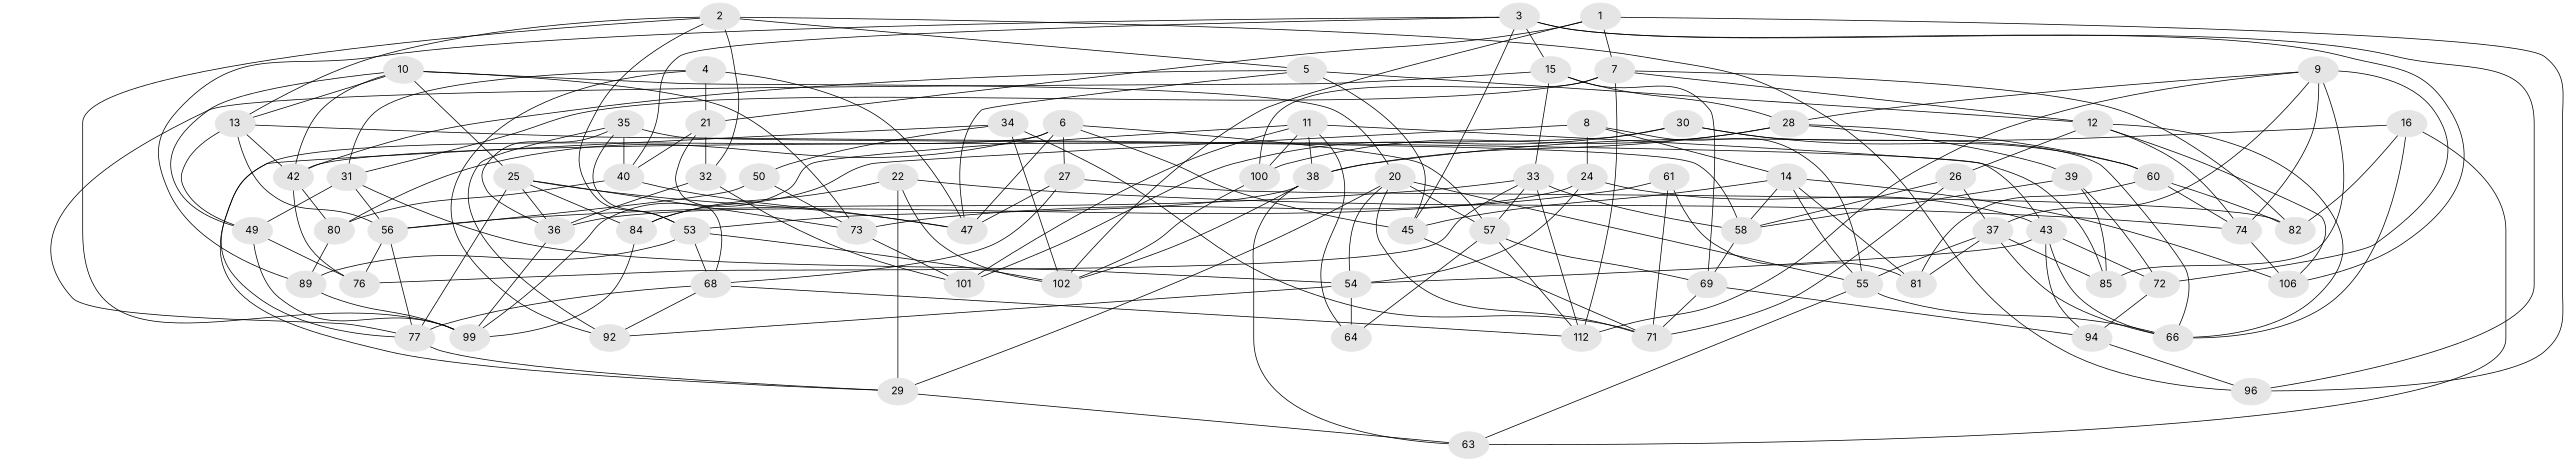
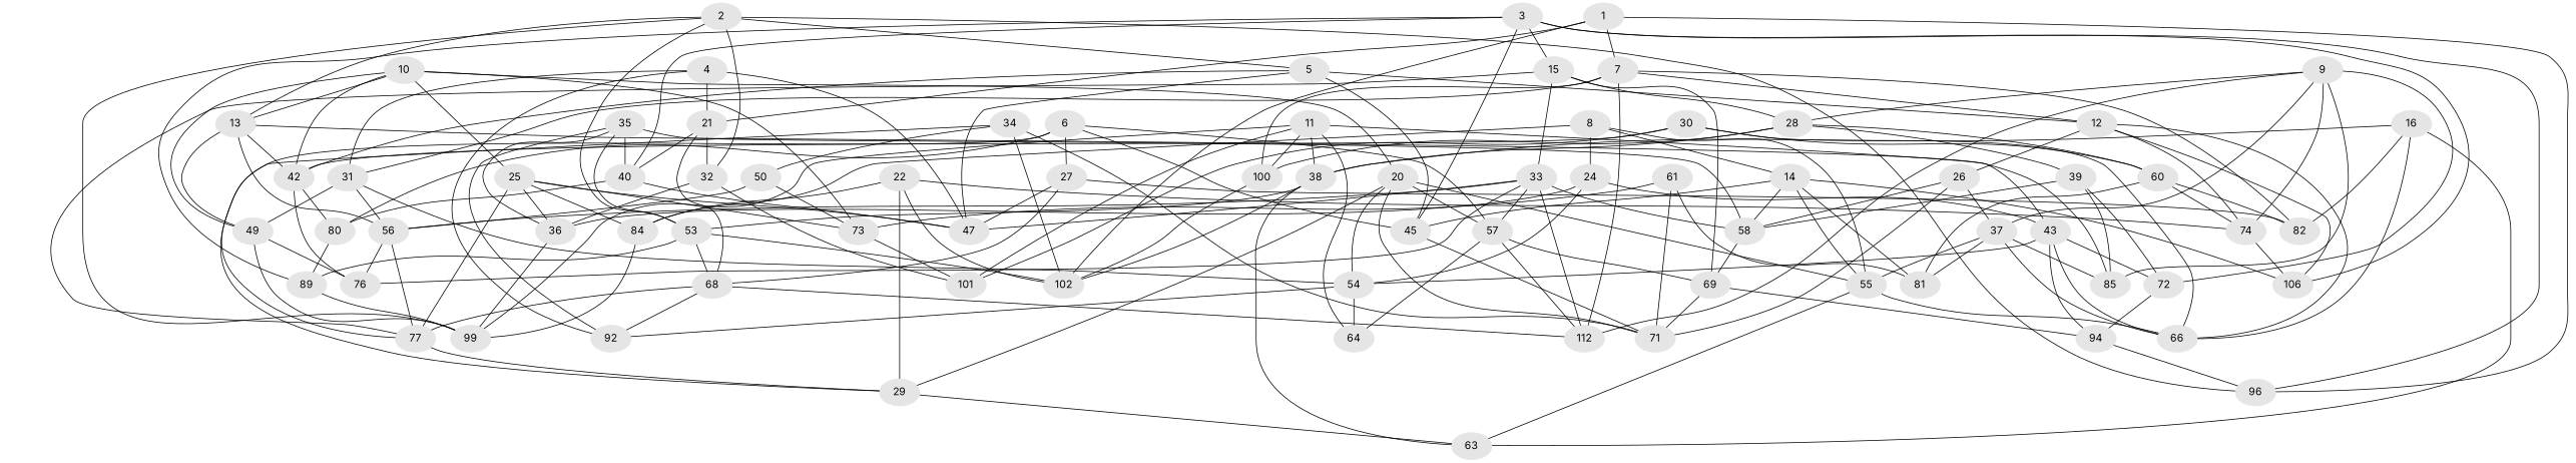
  graph {
    fontname=Inter
    node [color=gray90 fontname=Inter style=filled]
    edge [fontname=Inter]
    7 [super="+105"]
    31 [super="+91"]
    12 [super="+62"]
    82
    100
    112 [super="+120"]
    1
    21 [super="+70"]
    96
    102 [super="+114"]
    32
    40 [super="+87"]
    68 [super="+109"]
    2 [super="+17"]
    5 [super="+111"]
    13 [super="+41"]
    53 [super="+107"]
    99 [super="+104"]
    45 [super="+118"]
    47 [super="+110"]
    42 [super="+51"]
    85
    49 [super="+78"]
    56 [super="+90"]
    101
    36 [super="+44"]
    89
    3 [super="+86"]
    15 [super="+23"]
    106
    28 [super="+98"]
    33 [super="+46"]
    69 [super="+88"]
    77 [super="+115"]
    80
    71 [super="+119"]
    4
    92
    54 [super="+117"]
    74 [super="+97"]
    26
    66 [super="+121"]
    76
    6 [super="+95"]
    27
    29
    57 [super="+59"]
    63
    64
    14 [super="+18"]
    55 [super="+93"]
    58 [super="+67"]
    81
    8
    24
    84
    43 [super="+79"]
    9 [super="+19"]
    37 [super="+116"]
    72
    38 [super="+83"]
    39
    60 [super="+103"]
    94
    10 [super="+122"]
    20 [super="+108"]
    25 [super="+52"]
    73 [super="+113"]
    11 [super="+48"]
    16
    22
    30
    34 [super="+75"]
    50
    35 [super="+65"]
    61
    7 -- 31
    7 -- 12
    7 -- 82
    7 -- 100
    7 -- 112
    31 -- 49 [weight=2]
    31 -- 56
    31 -- 54
    12 -- 106
    12 -- 74
    12 -- 26
    12 -- 66
    100 -- 102
    1 -- 7
    1 -- 21
    1 -- 96
    1 -- 102
    21 -- 32
    21 -- 40 [weight=2]
    21 -- 68
    32 -- 101
    32 -- 36
    40 -- 47
    40 -- 80
    68 -- 112
    68 -- 77
    68 -- 92
    2 -- 96
    2 -- 32
    2 -- 5
    2 -- 13
    2 -- 53
    2 -- 99
    5 -- 12
    5 -- 45 [weight=2]
    5 -- 47
    5 -- 42
    13 -- 42
    13 -- 85
    13 -- 49
    13 -- 56
    53 -- 102
    53 -- 68
    53 -- 89
    45 -- 71
    42 -- 80
    42 -- 76
    49 -- 99
    49 -- 76
    56 -- 77
    56 -- 76
    36 -- 99
    89 -- 99
    3 -- 96
    3 -- 40
    3 -- 45
    3 -- 89
    3 -- 15
    3 -- 106
    15 -- 28
    15 -- 33
    15 -- 69 [weight=2]
    15 -- 77
    28 -- 100
    28 -- 38
    28 -- 39
    28 -- 60
    33 -- 112
    33 -- 56
    33 -- 76
    33 -- 57
    33 -- 58
    69 -- 71
    69 -- 94
    77 -- 29
    80 -- 89
    4 -- 31
    4 -- 21
    4 -- 47
    4 -- 92
    54 -- 92
    54 -- 64
    74 -- 106
    26 -- 71
    26 -- 58
    26 -- 37
    6 -- 45
-   6 -- 47
+   33 -- 47
    6 -- 80
    6 -- 27
    6 -- 29
    6 -- 57
    27 -- 82
    27 -- 68
    27 -- 47
    29 -- 63
    57 -- 112
    57 -- 69
    57 -- 64
    14 -- 45
    14 -- 106
    14 -- 55
    14 -- 58
    14 -- 81
    55 -- 66
    55 -- 63
    58 -- 69
    8 -- 14
    8 -- 55
    8 -- 24
    8 -- 84
    24 -- 36
    24 -- 54
    24 -- 43
    84 -- 99
    43 -- 54
    43 -- 66
    43 -- 72
    43 -- 94
    9 -- 112
    9 -- 85
    9 -- 28
    9 -- 74
    9 -- 37
    9 -- 72
    37 -- 85
    37 -- 66
    37 -- 55
    37 -- 81
    72 -- 94
    38 -- 102
    38 -- 53
    38 -- 63
    39 -- 85
    39 -- 58
    39 -- 72
    60 -- 82
    60 -- 74 [weight=2]
    60 -- 81
    94 -- 96
    10 -- 13
    10 -- 42
    10 -- 49
    10 -- 20
    10 -- 25
    10 -- 73
    20 -- 71
    20 -- 54
    20 -- 29
    20 -- 57
    20 -- 55
    25 -- 47
    25 -- 36
    25 -- 77
    25 -- 84
    25 -- 73
    73 -- 101
    11 -- 100
    11 -- 99
    11 -- 101
    11 -- 64
    11 -- 43
    11 -- 38
    16 -- 82
    16 -- 66
    16 -- 63
    16 -- 38
    22 -- 102
    22 -- 74
    22 -- 29
    22 -- 84
    30 -- 42
    30 -- 101
    30 -- 66
    30 -- 60
    34 -- 102
    34 -- 77
    34 -- 71
    34 -- 50 [weight=2]
    50 -- 56
    50 -- 73
    35 -- 40
    35 -- 53
    35 -- 36 [weight=2]
    35 -- 92
    35 -- 58
    61 -- 71
    61 -- 81
    61 -- 73 [weight=2]
  }
